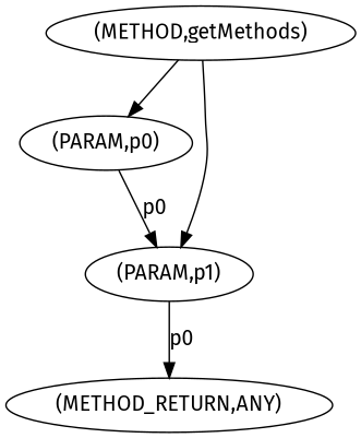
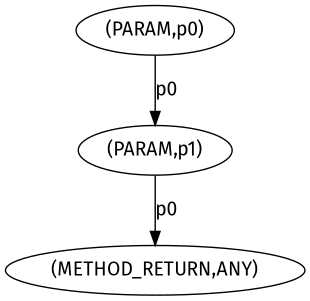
  digraph {
    fontname="Fira Sans"
    node [fontname="Fira Sans"]
    edge [fontname="Fira Sans"]
-   n1 [label=<(METHOD,getMethods)>]
    n2 [label=<(PARAM,p0)>]
    n3 [label=<(PARAM,p1)>]
    n4 [label=<(METHOD_RETURN,ANY)>]
-   n1 -> n2
-   n1 -> n3
    n2 -> n3 [label=p0]
    n3 -> n4 [label=p0]
  }
